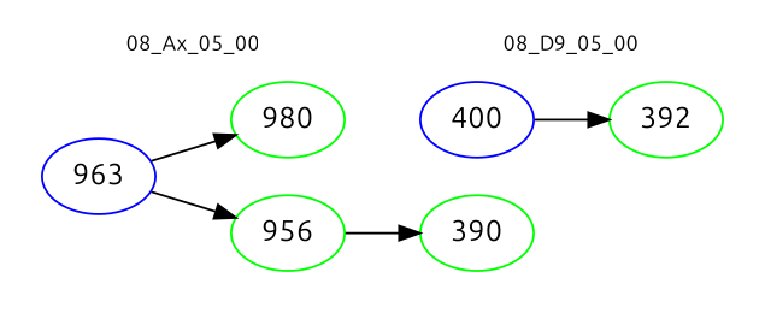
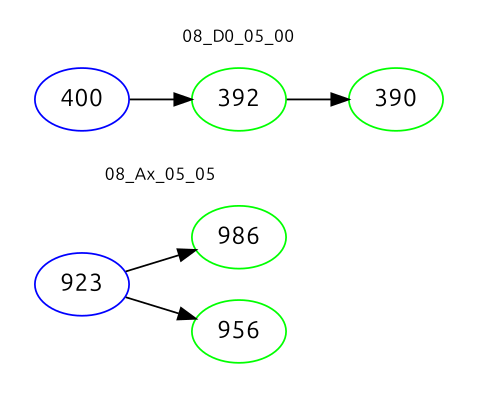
  digraph {
    fontname=Ubuntu
    rankdir=LR
    node [color=green fontname=Ubuntu]
    edge [color=black fontname=Ubuntu]
-   n1 [color=blue label=963]
+   n1 [color=blue label=923]
    n2 [label=956]
-   n3 [label=980]
+   n3 [label=986]
    n4 [color=blue label=400]
    n5 [label=392]
    n6 [label=390]
    subgraph cluster_1 {
      color=white
      fontsize=10
-     label="08_Ax_05_00"
+     label="08_Ax_05_05"
      n1
      n2
      n3
    }
    subgraph cluster_2 {
      color=white
      fontsize=10
-     label="08_D9_05_00"
+     label="08_D0_05_00"
      n4
      n5
      n6
    }
    n1 -> n2
    n1 -> n3
    n4 -> n5
-   n2 -> n6
+   n5 -> n6
  }
